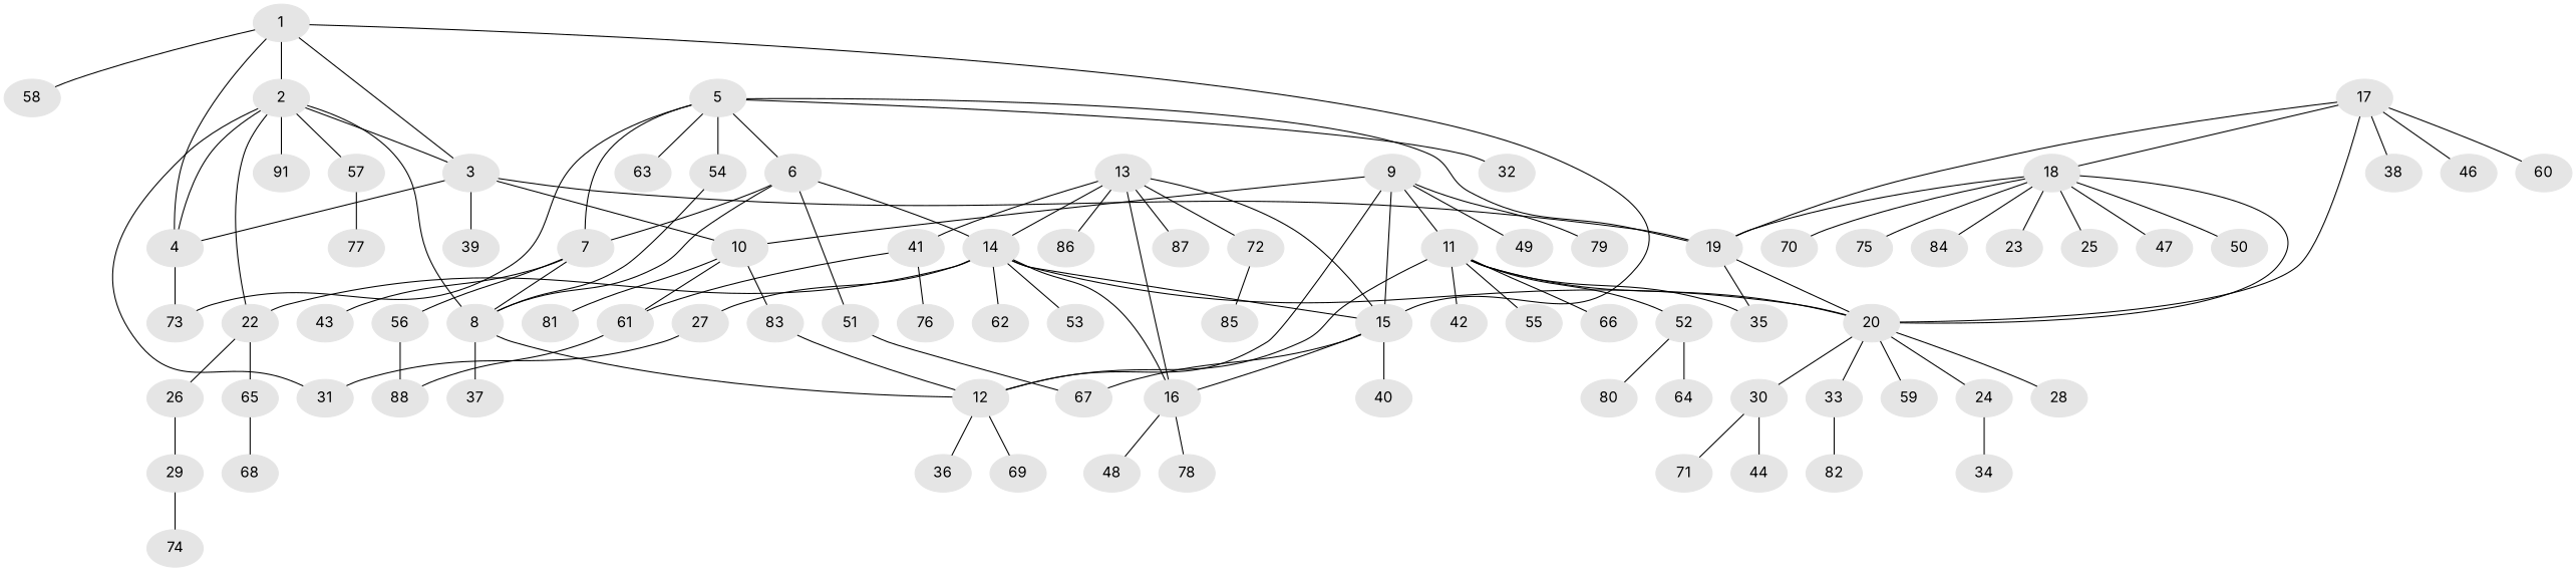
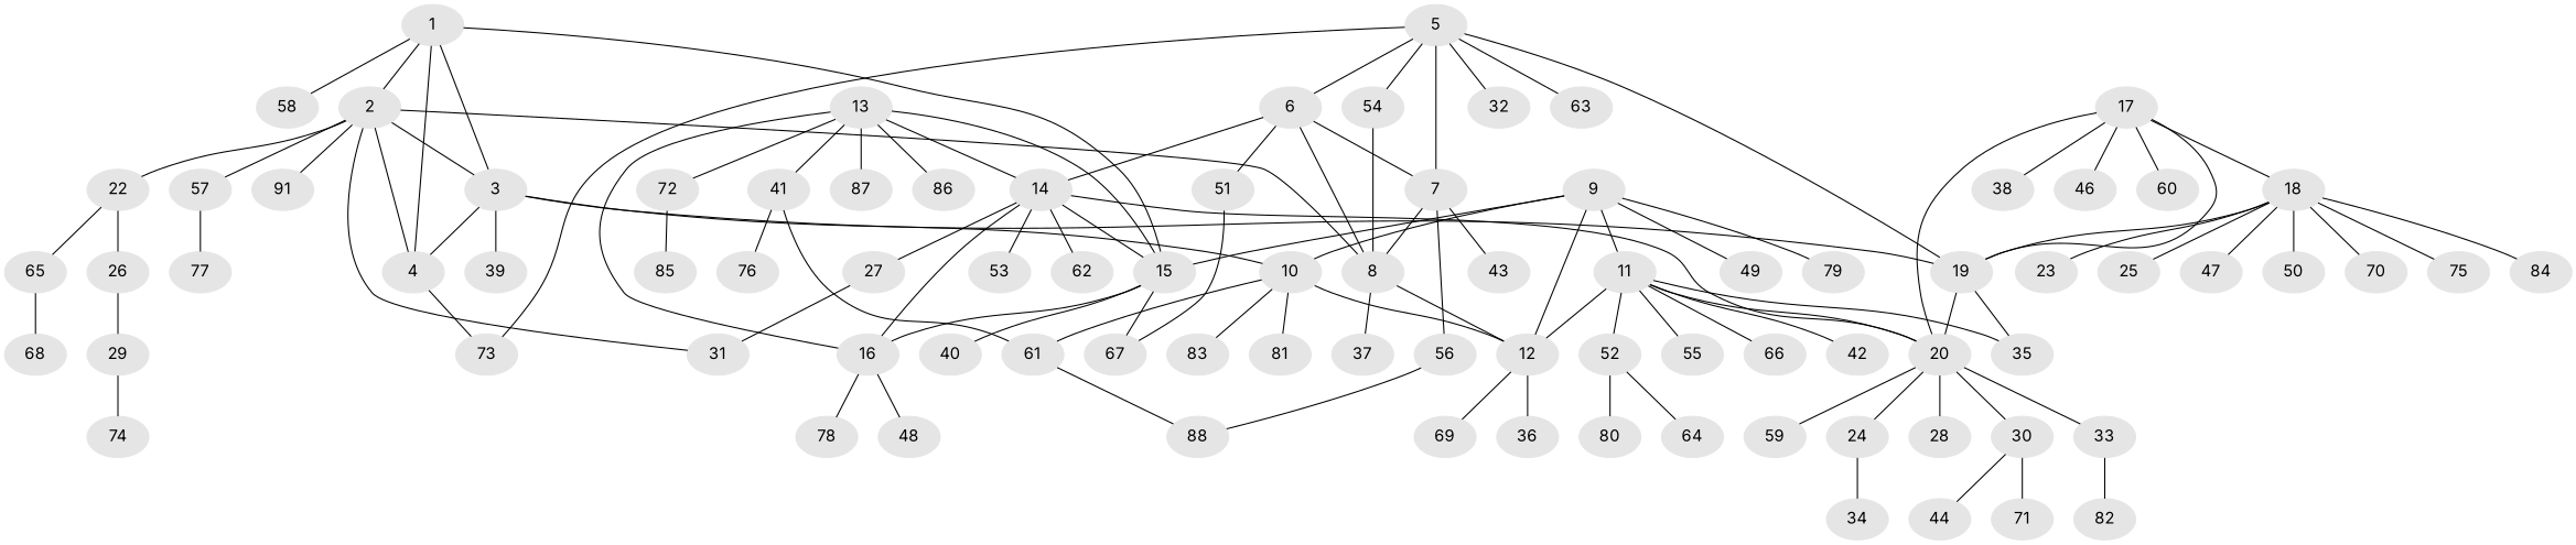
  graph {
    fontname=Inter
    node [color=gray90 fontname=Inter style=filled]
    edge [fontname=Inter]
    1
    2
    3
    4
    15
    58
    8
    n8 [label=91]
    22
    31
    57
    10
    19
    39
    73
    16
    40
    67
    12
    37
    26
    65
    77
    61
    81
    83
    20
    35
    5
    6
    7
    32
    54
    63
    14
    51
    43
    56
    27
    53
    62
    88
    36
    69
    9
    11
    49
    79
    42
    52
    55
    66
    24
    28
    30
    33
    59
    64
    80
    13
    41
    72
    86
    87
    48
    78
    76
    85
    17
    18
    38
    46
    60
    23
    25
    47
    50
    70
    75
    84
    34
    44
    71
    82
    29
    68
    74
    1 -- 2
    1 -- 3
    1 -- 4
    1 -- 15
    1 -- 58
    2 -- 3
    2 -- 4
    2 -- 8
    2 -- n8
    2 -- 22
    2 -- 31
    2 -- 57
    3 -- 4
    3 -- 10
    3 -- 19
    3 -- 39
    4 -- 73
    15 -- 16
    15 -- 40
    15 -- 67
    8 -- 12
    8 -- 37
    22 -- 26
    22 -- 65
    57 -- 77
-   83 -- 12
+   10 -- 12
    10 -- 61
    10 -- 81
    10 -- 83
    19 -- 20
    19 -- 35
    16 -- 48
    16 -- 78
    12 -- 36
    12 -- 69
    26 -- 29
    65 -- 68
    61 -- 88
    20 -- 24
    20 -- 28
    20 -- 30
    20 -- 33
    20 -- 59
    5 -- 19
    5 -- 73
    5 -- 6
    5 -- 7
    5 -- 32
    5 -- 54
    5 -- 63
    6 -- 8
    6 -- 7
    6 -- 14
    6 -- 51
    7 -- 8
    7 -- 43
    7 -- 56
    54 -- 8
    14 -- 15
-   14 -- 22
    14 -- 16
    14 -- 20
    14 -- 27
    14 -- 53
    14 -- 62
    51 -- 67
    56 -- 88
    27 -- 31
    9 -- 15
    9 -- 10
    9 -- 12
    9 -- 11
    9 -- 49
    9 -- 79
    11 -- 12
    11 -- 20
    11 -- 35
    11 -- 42
    11 -- 52
    11 -- 55
    11 -- 66
    52 -- 64
    52 -- 80
    24 -- 34
    30 -- 44
    30 -- 71
    33 -- 82
    13 -- 15
    13 -- 16
    13 -- 14
    13 -- 41
    13 -- 72
    13 -- 86
    13 -- 87
    41 -- 61
    41 -- 76
    72 -- 85
    17 -- 19
    17 -- 20
    17 -- 18
    17 -- 38
    17 -- 46
    17 -- 60
    18 -- 19
-   18 -- 20
    18 -- 23
    18 -- 25
    18 -- 47
    18 -- 50
    18 -- 70
    18 -- 75
    18 -- 84
    29 -- 74
  }
